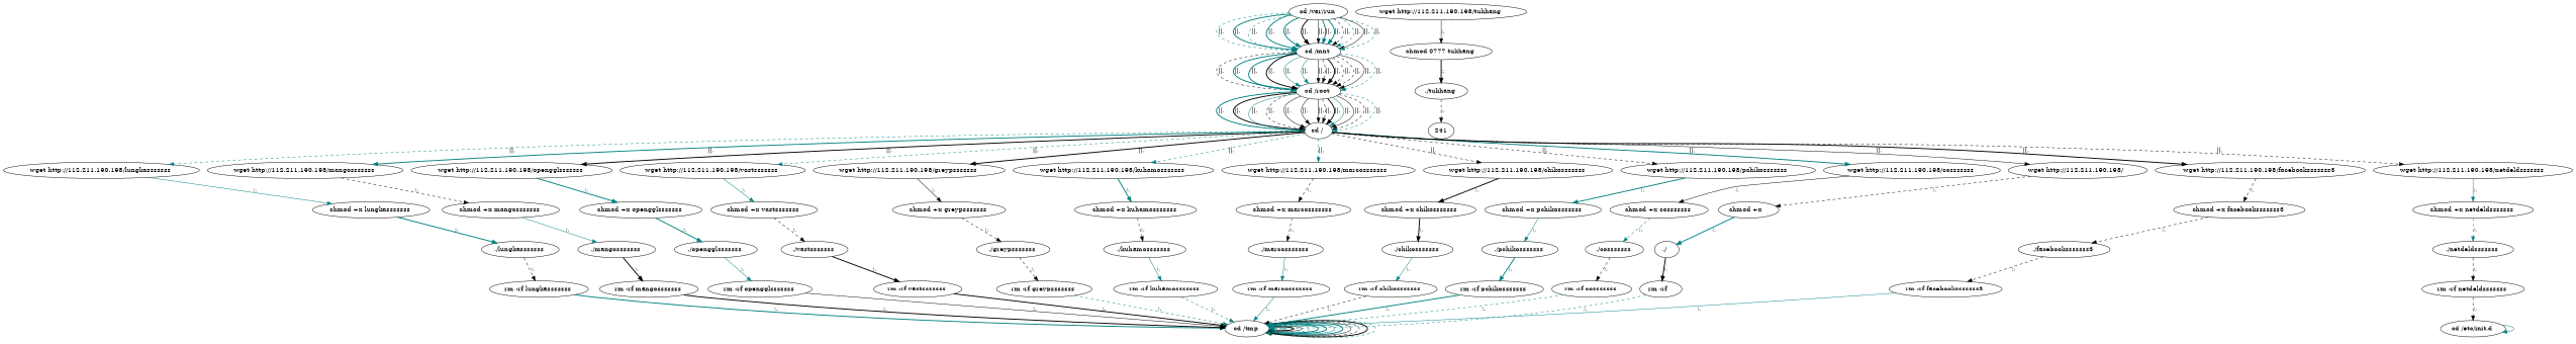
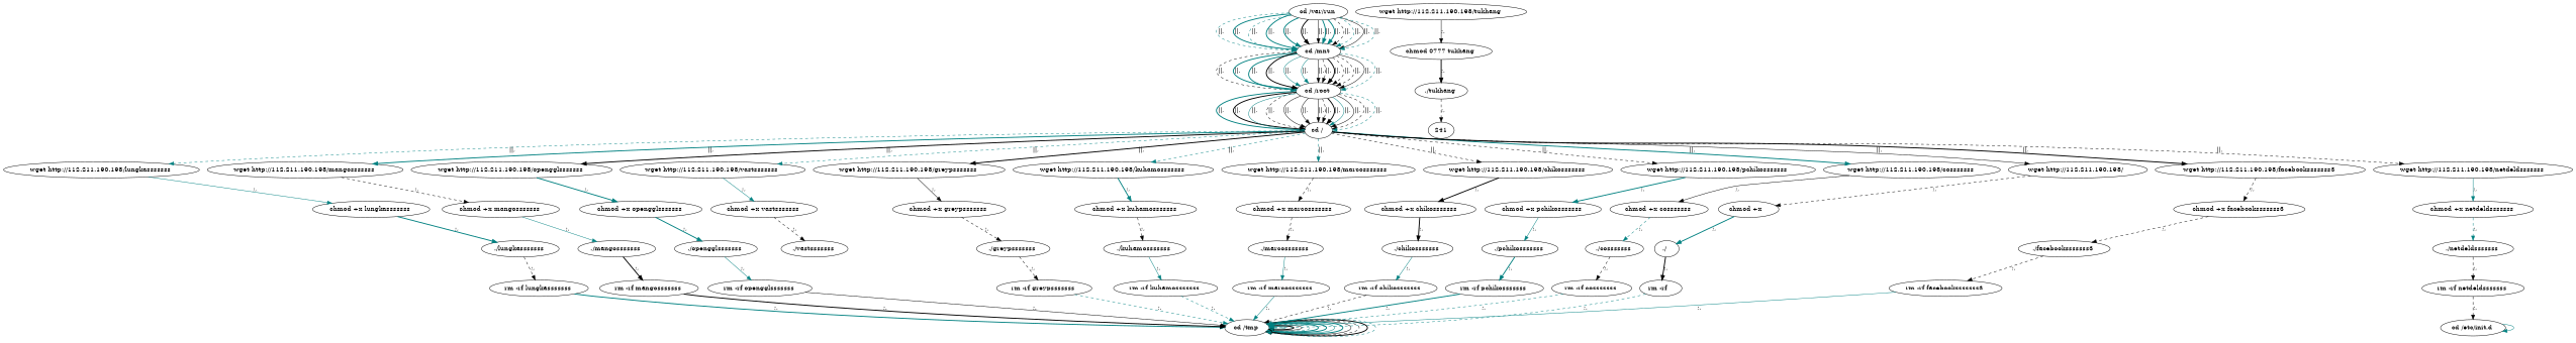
  digraph {
    edge [color=black style=dashed]
    n1 [label="cd /tmp "]
    n2 [label="cd /var/run "]
    n3 [label="cd /mnt "]
    n4 [label="cd /root "]
    n5 [label="cd / "]
    n6 [label="wget http://112.211.190.198/lungkasssssss "]
    n7 [label="wget http://112.211.190.198/mangosssssss "]
    n8 [label="wget http://112.211.190.198/opengglsssssss "]
    n9 [label="wget http://112.211.190.198/vastsssssss "]
    n10 [label="wget http://112.211.190.198/greypsssssss "]
    n11 [label="wget http://112.211.190.198/kuhamosssssss "]
    n12 [label="wget http://112.211.190.198/marcosssssss "]
    n13 [label="wget http://112.211.190.198/chikosssssss "]
    n14 [label="wget http://112.211.190.198/pchikosssssss "]
    n15 [label="wget http://112.211.190.198/cosssssss "]
    n16 [label="wget http://112.211.190.198/  "]
    n17 [label="wget http://112.211.190.198/facebooksssssss3 "]
    n18 [label="wget http://112.211.190.198/netdeldsssssss "]
    n19 [label="chmod +x lungkasssssss "]
    n20 [label="chmod +x mangosssssss "]
    n21 [label="chmod +x opengglsssssss "]
    n22 [label="chmod +x vastsssssss "]
    n23 [label="chmod +x greypsssssss "]
    n24 [label="chmod +x kuhamosssssss "]
    n25 [label="chmod +x marcosssssss "]
    n26 [label="chmod +x chikosssssss "]
    n27 [label="chmod +x pchikosssssss "]
    n28 [label="chmod +x cosssssss "]
    n29 [label="chmod +x   "]
    n30 [label="chmod +x facebooksssssss3 "]
    n31 [label="chmod +x netdeldsssssss "]
    n32 [label="./lungkasssssss "]
    n33 [label="rm -rf lungkasssssss "]
    n34 [label="./mangosssssss "]
    n35 [label="rm -rf mangosssssss "]
    n36 [label="./opengglsssssss "]
    n37 [label="rm -rf opengglsssssss "]
    n38 [label="./vastsssssss "]
-   n39 [label="rm -rf vastsssssss "]
    n40 [label="./greypsssssss "]
    n41 [label="rm -rf greypsssssss "]
    n42 [label="./kuhamosssssss "]
    n43 [label="rm -rf kuhamosssssss "]
    n44 [label="./marcosssssss "]
    n45 [label="rm -rf marcosssssss "]
    n46 [label="./chikosssssss "]
    n47 [label="rm -rf chikosssssss "]
    n48 [label="./pchikosssssss "]
    n49 [label="rm -rf pchikosssssss "]
    n50 [label="./cosssssss "]
    n51 [label="rm -rf cosssssss "]
    n52 [label="./  "]
    n53 [label="rm -rf   "]
    n54 [label="./facebooksssssss3 "]
    n55 [label="rm -rf facebooksssssss3 "]
    n56 [label="./netdeldsssssss "]
    n57 [label="rm -rf netdeldsssssss "]
    n58 [label="cd /etc/init.d "]
    n59 [label="wget http://112.211.190.198/tukhang "]
    n60 [label="chmod 0777 tukhang "]
    n61 [label="./tukhang "]
    241
    n1 -> n1 [color=teal style=solid]
    n1 -> n1 [color=teal style=solid]
    n1 -> n1 [style=bold]
    n1 -> n1 [style=solid]
    n1 -> n1 [color=teal]
    n1 -> n1 [color=teal style=bold]
    n1 -> n1 [color=teal style=bold]
    n1 -> n1 [color=teal style=solid]
    n1 -> n1 [color=teal style=bold]
    n1 -> n1 [style=solid]
    n1 -> n1
    n1 -> n1 [style=bold]
    n1 -> n1 [color=teal]
    n2 -> n3 [color=teal label="||,"]
    n2 -> n3 [color=teal label="||," style=bold]
    n2 -> n3 [color=teal label="||,"]
    n2 -> n3 [color=teal label="||," style=bold]
    n2 -> n3 [color=teal label="||," style=bold]
    n2 -> n3 [label="||," style=bold]
    n2 -> n3 [label="||," style=solid]
    n2 -> n3 [color=teal label="||," style=bold]
    n2 -> n3 [color=teal label="||," style=bold]
    n2 -> n3 [label="||,"]
    n2 -> n3 [color=teal label="||,"]
    n2 -> n3 [label="||," style=solid]
    n2 -> n3 [color=teal label="||,"]
    n3 -> n4 [label="||,"]
    n3 -> n4 [color=teal label="||," style=bold]
    n3 -> n4 [color=teal label="||," style=bold]
    n3 -> n4 [label="||," style=bold]
    n3 -> n4 [color=teal label="||," style=solid]
    n3 -> n4 [color=teal label="||," style=solid]
    n3 -> n4 [label="||," style=solid]
    n3 -> n4 [label="||,"]
    n3 -> n4 [label="||," style=bold]
    n3 -> n4 [label="||,"]
    n3 -> n4 [label="||,"]
    n3 -> n4 [label="||," style=solid]
    n3 -> n4 [color=teal label="||,"]
    n4 -> n5 [color=teal label="||," style=bold]
    n4 -> n5 [label="||," style=bold]
    n4 -> n5 [color=teal label="||," style=solid]
    n4 -> n5 [label="||,"]
    n4 -> n5 [label="||," style=solid]
    n4 -> n5 [label="||," style=solid]
    n4 -> n5 [label="||," style=solid]
    n4 -> n5 [label="||,"]
    n4 -> n5 [label="||," style=bold]
    n4 -> n5 [color=teal label="||," style=solid]
    n4 -> n5 [label="||," style=solid]
    n4 -> n5 [label="||,"]
    n4 -> n5 [color=teal label="||,"]
    n5 -> n6 [color=teal label="||,"]
    n5 -> n7 [color=teal label="||," style=bold]
    n5 -> n8 [label="||," style=bold]
    n5 -> n9 [color=teal label="||,"]
    n5 -> n10 [label="||," style=bold]
    n5 -> n11 [color=teal label="||,"]
    n5 -> n12 [color=teal label="||,"]
    n5 -> n13 [label="||,"]
    n5 -> n14 [label="||,"]
    n5 -> n15 [color=teal label="||," style=bold]
    n5 -> n16 [label="||," style=solid]
    n5 -> n17 [label="||," style=bold]
    n5 -> n18 [label="||,"]
    n6 -> n19 [color=teal label=";," style=solid]
    n7 -> n20 [label=";,"]
    n8 -> n21 [color=teal label=";," style=bold]
    n9 -> n22 [color=teal label=";," style=solid]
    n10 -> n23 [label=";," style=solid]
    n11 -> n24 [color=teal label=";," style=bold]
    n12 -> n25 [label=";,"]
    n13 -> n26 [label=";," style=bold]
    n14 -> n27 [color=teal label=";," style=bold]
    n15 -> n28 [label=";," style=solid]
    n16 -> n29 [label=";,"]
    n17 -> n30 [label=";,"]
    n18 -> n31 [color=teal label=";," style=solid]
    n19 -> n32 [color=teal label=";," style=bold]
    n20 -> n34 [color=teal label=";," style=solid]
    n21 -> n36 [color=teal label=";," style=bold]
    n22 -> n38 [label=";,"]
    n23 -> n40 [label=";,"]
    n24 -> n42 [label=";,"]
    n25 -> n44 [label=";,"]
    n26 -> n46 [label=";," style=bold]
    n27 -> n48 [color=teal label=";," style=solid]
    n28 -> n50 [color=teal label=";,"]
    n29 -> n52 [color=teal label=";," style=bold]
    n30 -> n54 [label=";,"]
    n31 -> n56 [color=teal label=";,"]
    n32 -> n33 [label=";,"]
    n33 -> n1 [color=teal label=";," style=bold]
    n34 -> n35 [label=";," style=bold]
    n35 -> n1 [label=";," style=bold]
    n36 -> n37 [color=teal label=";," style=solid]
    n37 -> n1 [label=";," style=solid]
-   n38 -> n39 [label=";," style=bold]
-   n39 -> n1 [label=";," style=bold]
    n40 -> n41 [label=";,"]
    n41 -> n1 [color=teal label=";,"]
    n42 -> n43 [color=teal label=";," style=solid]
    n43 -> n1 [color=teal label=";,"]
    n44 -> n45 [color=teal label=";," style=solid]
    n45 -> n1 [color=teal label=";," style=solid]
    n46 -> n47 [color=teal label=";," style=solid]
    n47 -> n1 [label=";,"]
    n48 -> n49 [color=teal label=";," style=bold]
    n49 -> n1 [color=teal label=";," style=bold]
    n50 -> n51 [label=";,"]
    n51 -> n1 [color=teal label=";,"]
    n52 -> n53 [label=";," style=bold]
    n53 -> n1 [color=teal label=";,"]
    n54 -> n55 [label=";,"]
    n55 -> n1 [color=teal label=";," style=solid]
    n56 -> n57 [label=";,"]
    n57 -> n58 [label=";,"]
    n58 -> n58 [color=teal style=solid]
    n59 -> n60 [label=";," style=solid]
    n60 -> n61 [label=";," style=bold]
    n61 -> 241 [label=";,"]
  }
